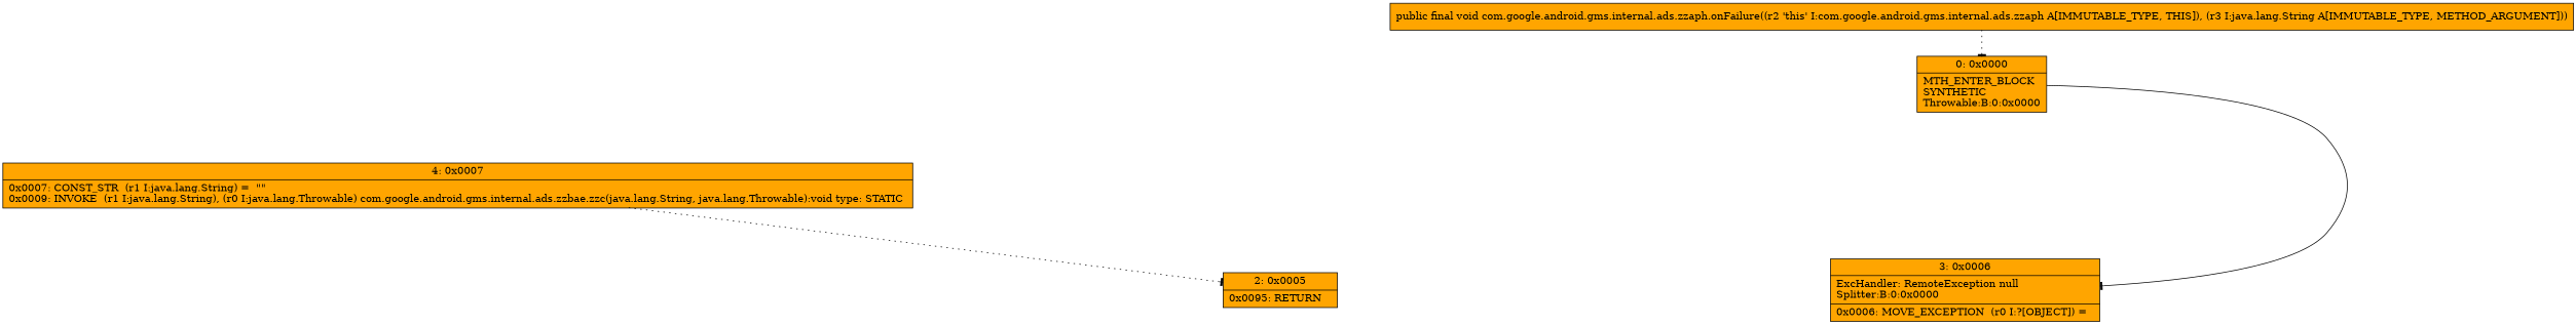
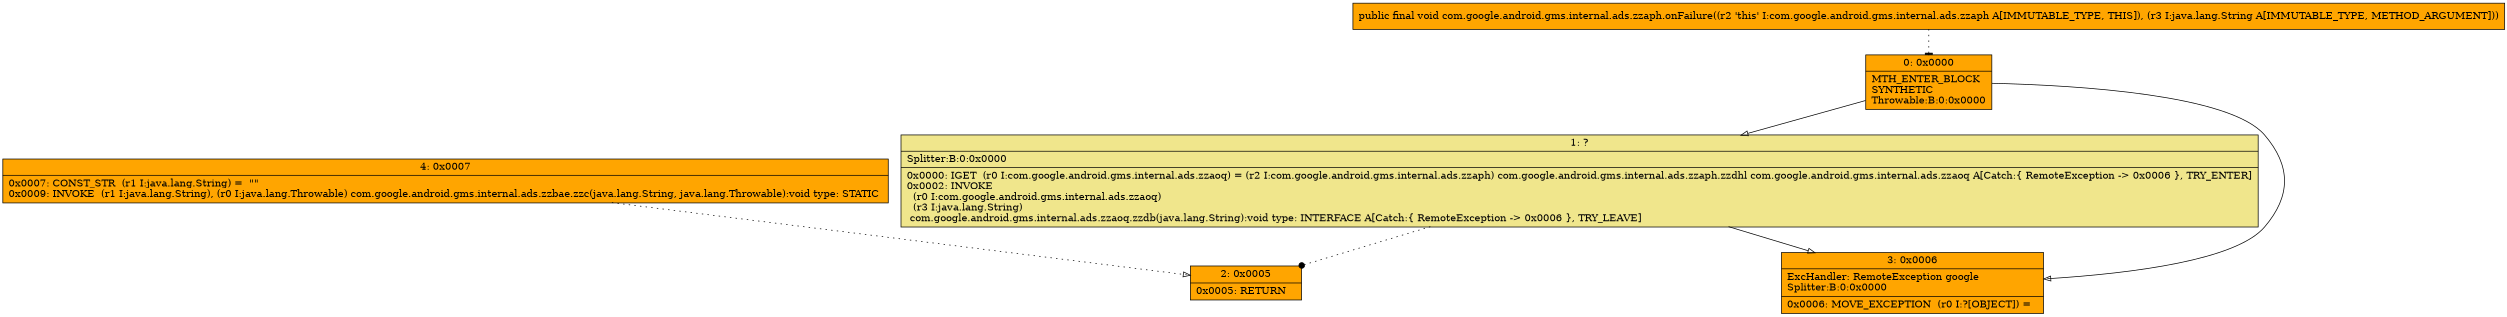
  digraph {
    node [fillcolor=orange shape=record style=filled]
    edge [arrowhead=tee style=solid]
    n1 [label="{0\:\ 0x0000|MTH_ENTER_BLOCK\lSYNTHETIC\lThrowable:B:0:0x0000\l}"]
-   n3 [label="{3\:\ 0x0006|ExcHandler: RemoteException null\lSplitter:B:0:0x0000\l|0x0006: MOVE_EXCEPTION  (r0 I:?[OBJECT]) =  \l}"]
-   n4 [label="{2\:\ 0x0005|0x0095: RETURN   \l}"]
+   n2 [fillcolor=khaki label="{1\:\ ?|Splitter:B:0:0x0000\l|0x0000: IGET  (r0 I:com.google.android.gms.internal.ads.zzaoq) = (r2 I:com.google.android.gms.internal.ads.zzaph) com.google.android.gms.internal.ads.zzaph.zzdhl com.google.android.gms.internal.ads.zzaoq A[Catch:\{ RemoteException \-\> 0x0006 \}, TRY_ENTER]\l0x0002: INVOKE  \l  (r0 I:com.google.android.gms.internal.ads.zzaoq)\l  (r3 I:java.lang.String)\l com.google.android.gms.internal.ads.zzaoq.zzdb(java.lang.String):void type: INTERFACE A[Catch:\{ RemoteException \-\> 0x0006 \}, TRY_LEAVE]\l}"]
+   n3 [label="{3\:\ 0x0006|ExcHandler: RemoteException google\lSplitter:B:0:0x0000\l|0x0006: MOVE_EXCEPTION  (r0 I:?[OBJECT]) =  \l}"]
+   n4 [label="{2\:\ 0x0005|0x0005: RETURN   \l}"]
    n5 [label="{4\:\ 0x0007|0x0007: CONST_STR  (r1 I:java.lang.String) =  \"\" \l0x0009: INVOKE  (r1 I:java.lang.String), (r0 I:java.lang.Throwable) com.google.android.gms.internal.ads.zzbae.zzc(java.lang.String, java.lang.Throwable):void type: STATIC \l}"]
    n6 [label="{public final void com.google.android.gms.internal.ads.zzaph.onFailure((r2 'this' I:com.google.android.gms.internal.ads.zzaph A[IMMUTABLE_TYPE, THIS]), (r3 I:java.lang.String A[IMMUTABLE_TYPE, METHOD_ARGUMENT])) }"]
-   n1 -> n3
-   n5 -> n4 [style=dotted]
+   n1 -> n2 [arrowhead=onormal]
+   n1 -> n3 [arrowhead=onormal]
+   n2 -> n3 [arrowhead=onormal]
+   n2 -> n4 [arrowhead=dot style=dotted]
+   n5 -> n4 [arrowhead=onormal style=dotted]
    n6 -> n1 [style=dotted]
  }
